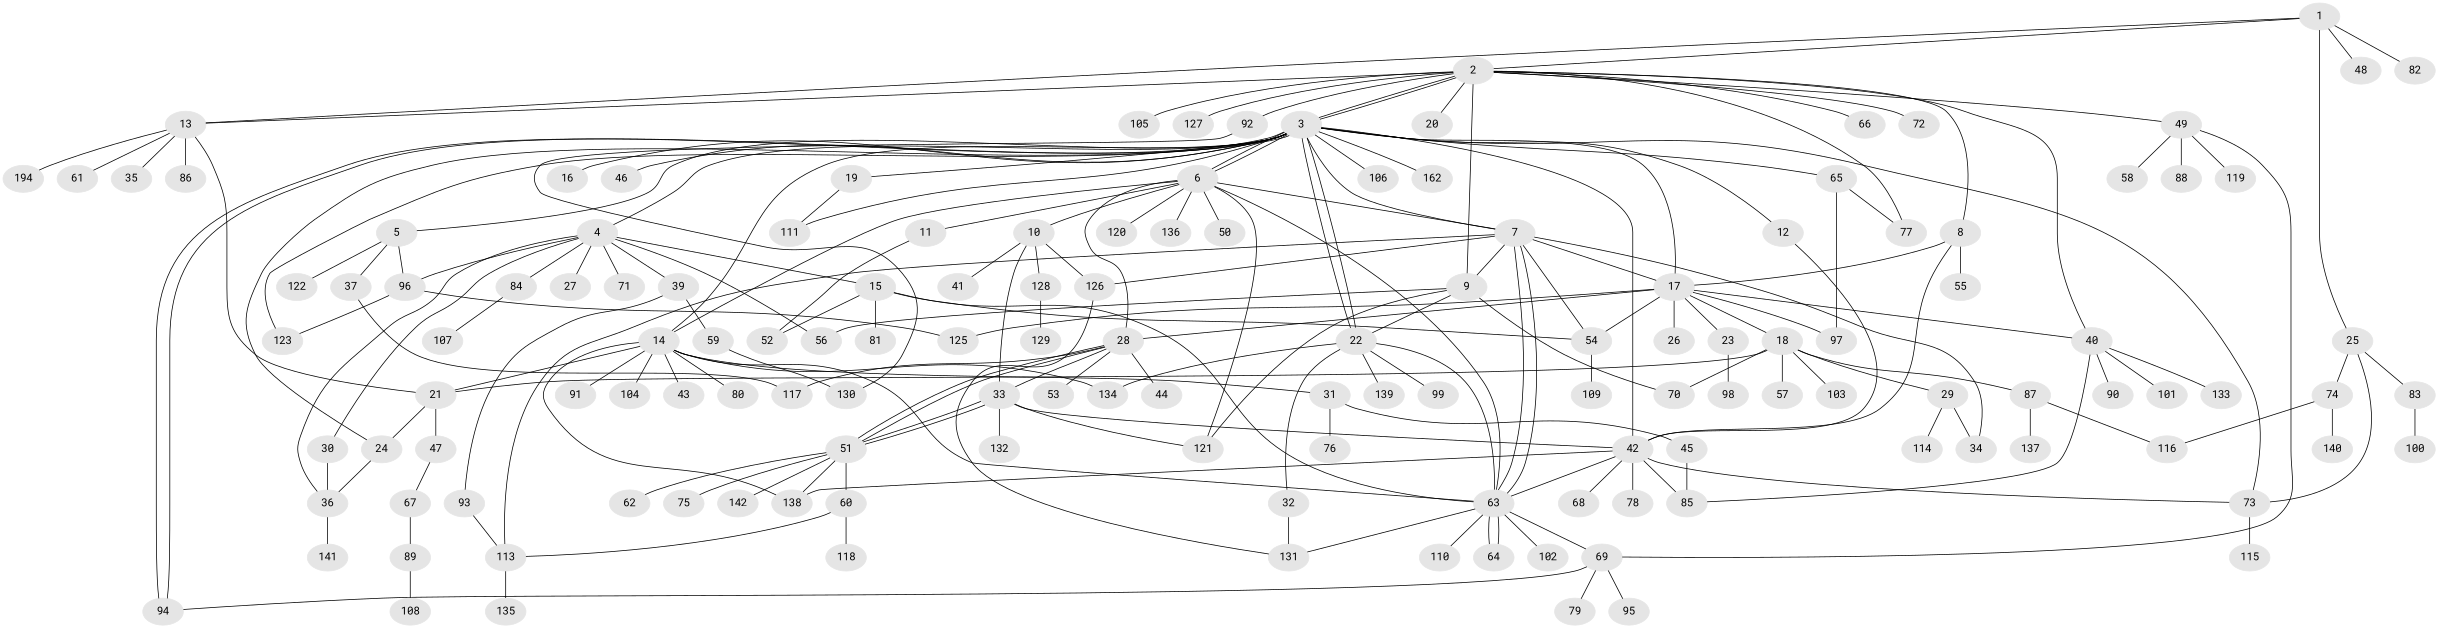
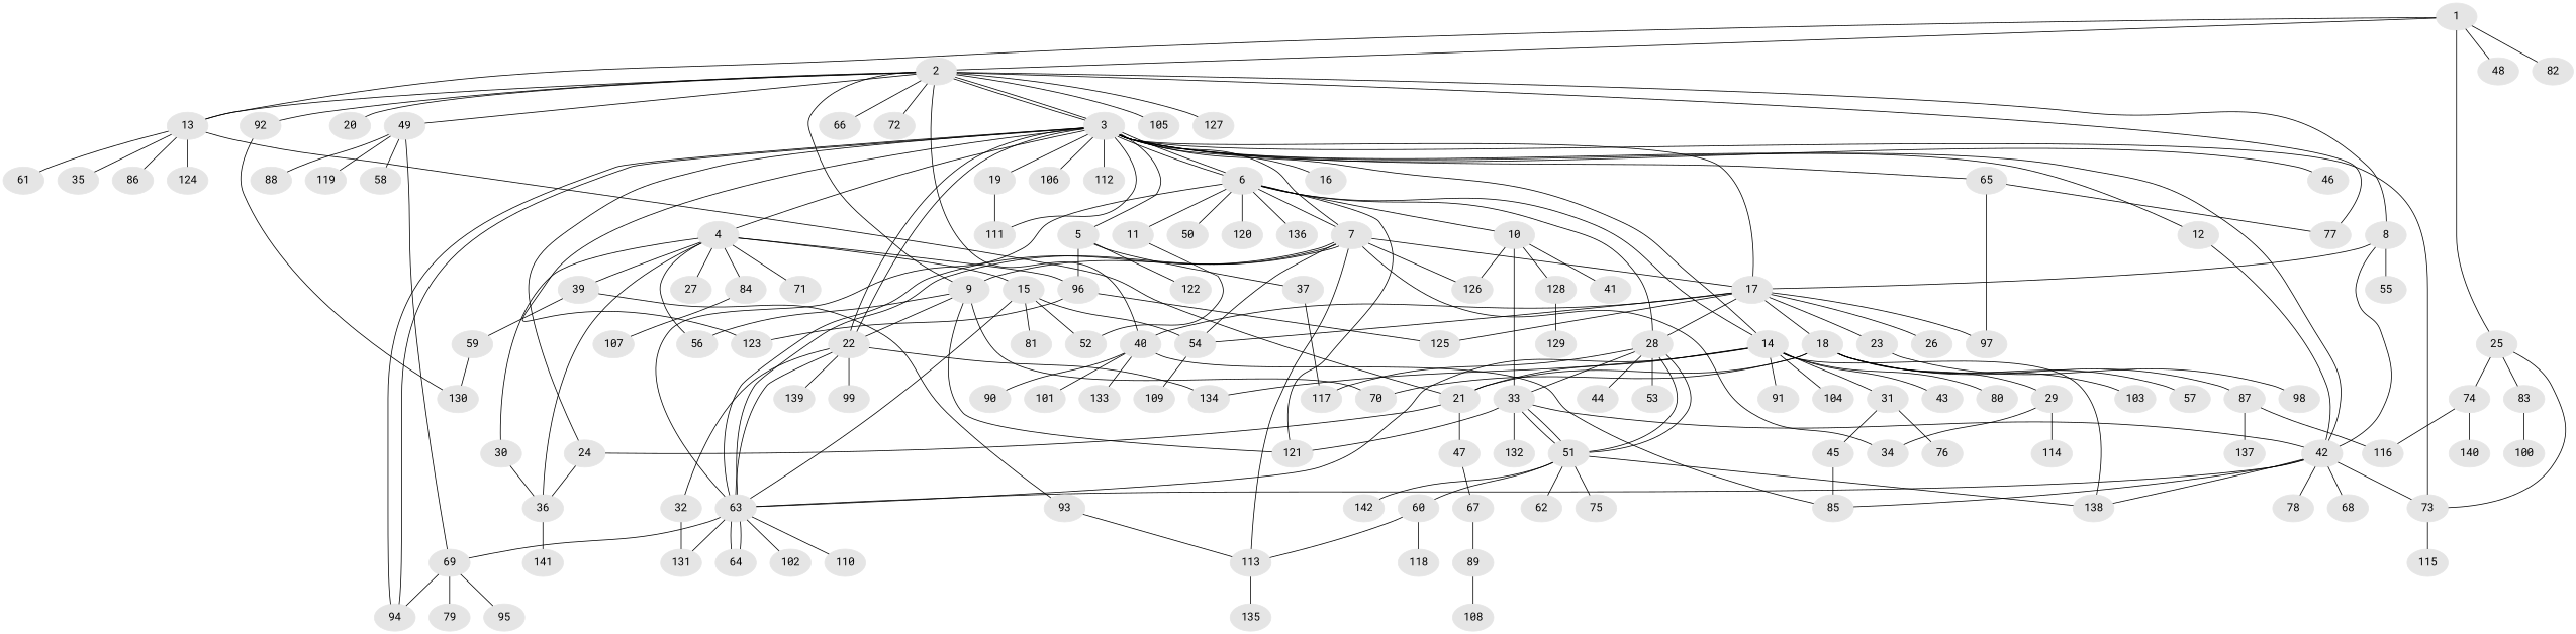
  graph {
    fontname="Roboto Mono"
    node [color=gray90 fontname="Roboto Mono" style=filled]
    edge [fontname="Roboto Mono"]
    1
    2
    13
    25
    48
    82
    3
    8
    9
    20
    40
    49
    66
    72
    77
    92
    105
    127
    61
    21
    35
    86
-   124 [label=194]
+   124
    73
    74
    83
    4
    5
    6
    7
    12
    14
    16
    17
    19
    22
    24
    42
    46
    65
    94
    106
    111
-   112 [label=162]
+   112
    123
    55
    56
    121
    70
    85
    90
    101
    133
    58
    69
    88
    119
    130
    15
    27
    30
    36
    39
    71
    84
    96
    37
    122
    10
    11
    28
    50
    63
    120
    136
    34
    54
    113
    126
    31
    43
    80
    91
    104
    134
    138
    18
    23
    26
    97
    125
    32
    99
    139
    68
    78
    115
    52
    81
    141
    59
    93
    107
    117
    33
    41
    128
    44
    51
    53
    131
    64
    102
    110
    109
    135
    132
    129
    47
    45
    76
    29
    57
    87
    103
    98
    114
    116
    137
    67
    89
    140
    100
    60
    62
    75
    142
    79
    95
    118
    108
    1 -- 2
    1 -- 13
    1 -- 25
    1 -- 48
    1 -- 82
    2 -- 13
    2 -- 3
    2 -- 3
    2 -- 8
    2 -- 9
    2 -- 20
    2 -- 40
    2 -- 49
    2 -- 66
    2 -- 72
    2 -- 77
    2 -- 92
    2 -- 105
    2 -- 127
    13 -- 61
    13 -- 21
    13 -- 35
    13 -- 86
    13 -- 124
    25 -- 73
    25 -- 74
    25 -- 83
    3 -- 73
    3 -- 4
    3 -- 5
    3 -- 6
    3 -- 6
    3 -- 7
    3 -- 12
    3 -- 14
    3 -- 16
    3 -- 17
    3 -- 19
    3 -- 22
    3 -- 22
    3 -- 24
    3 -- 42
    3 -- 46
    3 -- 65
    3 -- 94
    3 -- 94
    3 -- 106
    3 -- 111
    3 -- 112
    3 -- 123
    8 -- 17
    8 -- 42
    8 -- 55
    9 -- 22
    9 -- 56
    9 -- 121
    9 -- 70
    40 -- 85
    40 -- 90
    40 -- 101
    40 -- 133
    49 -- 58
    49 -- 69
    49 -- 88
    49 -- 119
    92 -- 130
    21 -- 24
    21 -- 47
    73 -- 115
    74 -- 116
    74 -- 140
    83 -- 100
    4 -- 56
    4 -- 15
    4 -- 27
    4 -- 30
    4 -- 36
    4 -- 39
    4 -- 71
    4 -- 84
    4 -- 96
    5 -- 96
    5 -- 37
    5 -- 122
    6 -- 7
    6 -- 14
    6 -- 121
    6 -- 10
    6 -- 11
    6 -- 28
    6 -- 50
    6 -- 63
    6 -- 120
    6 -- 136
    7 -- 9
    7 -- 17
    7 -- 63
    7 -- 63
    7 -- 34
    7 -- 54
    7 -- 113
    7 -- 126
    12 -- 42
    14 -- 21
    14 -- 63
    14 -- 31
    14 -- 43
    14 -- 80
    14 -- 91
    14 -- 104
    14 -- 134
    14 -- 138
    17 -- 40
    17 -- 28
    17 -- 54
    17 -- 18
    17 -- 23
    17 -- 26
    17 -- 97
    17 -- 125
    19 -- 111
    22 -- 63
    22 -- 134
    22 -- 32
    22 -- 99
    22 -- 139
    24 -- 36
    42 -- 73
    42 -- 85
    42 -- 63
    42 -- 138
    42 -- 68
    42 -- 78
    65 -- 77
    65 -- 97
    69 -- 94
    69 -- 79
    69 -- 95
    15 -- 63
    15 -- 54
    15 -- 52
    15 -- 81
    30 -- 36
    36 -- 141
    39 -- 59
    39 -- 93
    84 -- 107
    96 -- 123
    96 -- 125
    37 -- 117
    10 -- 126
    10 -- 33
    10 -- 41
    10 -- 128
    11 -- 52
    28 -- 117
    28 -- 33
    28 -- 44
    28 -- 51
    28 -- 51
    28 -- 53
    63 -- 69
    63 -- 131
    63 -- 64
    63 -- 64
    63 -- 102
    63 -- 110
    54 -- 109
    113 -- 135
-   126 -- 131
    31 -- 45
    31 -- 76
    18 -- 21
    18 -- 70
    18 -- 29
    18 -- 57
    18 -- 87
    18 -- 103
    23 -- 98
    32 -- 131
    59 -- 130
    93 -- 113
    33 -- 42
    33 -- 121
    33 -- 51
    33 -- 51
    33 -- 132
    128 -- 129
    51 -- 138
    51 -- 60
    51 -- 62
    51 -- 75
    51 -- 142
    47 -- 67
    45 -- 85
    29 -- 34
    29 -- 114
    87 -- 116
    87 -- 137
    67 -- 89
    89 -- 108
    60 -- 113
    60 -- 118
  }
